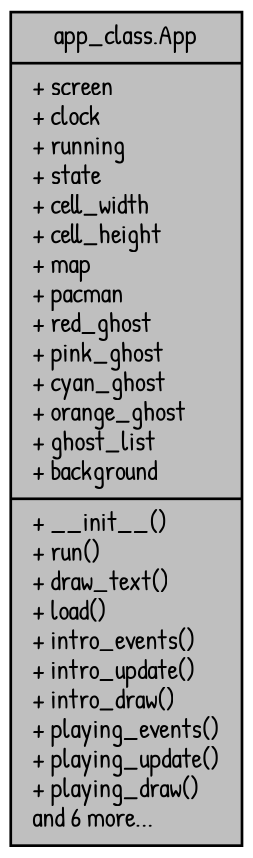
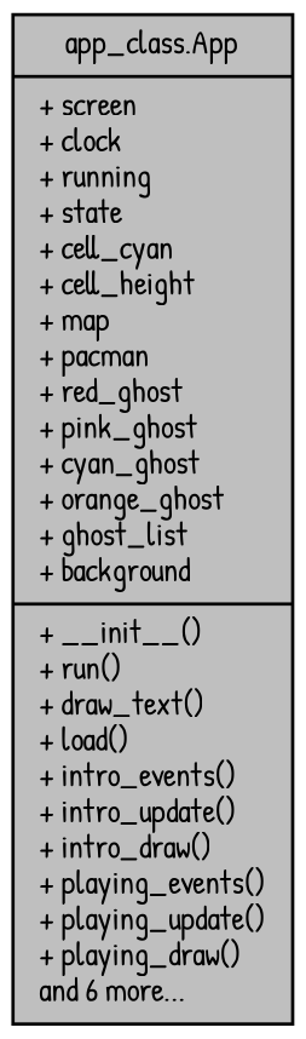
  digraph {
    fontname="Patrick Hand"
-   n1 [color=black fillcolor=grey75 fontcolor=black fontname="Patrick Hand" fontsize=10 height=0.2 label="{app_class.App\n|+ screen\l+ clock\l+ running\l+ state\l+ cell_width\l+ cell_height\l+ map\l+ pacman\l+ red_ghost\l+ pink_ghost\l+ cyan_ghost\l+ orange_ghost\l+ ghost_list\l+ background\l|+ __init__()\l+ run()\l+ draw_text()\l+ load()\l+ intro_events()\l+ intro_update()\l+ intro_draw()\l+ playing_events()\l+ playing_update()\l+ playing_draw()\land 6 more...\l}" shape=record style=filled width=0.4]
+   n1 [color=black fillcolor=grey75 fontcolor=black fontname="Patrick Hand" fontsize=10 height=0.2 label="{app_class.App\n|+ screen\l+ clock\l+ running\l+ state\l+ cell_cyan\l+ cell_height\l+ map\l+ pacman\l+ red_ghost\l+ pink_ghost\l+ cyan_ghost\l+ orange_ghost\l+ ghost_list\l+ background\l|+ __init__()\l+ run()\l+ draw_text()\l+ load()\l+ intro_events()\l+ intro_update()\l+ intro_draw()\l+ playing_events()\l+ playing_update()\l+ playing_draw()\land 6 more...\l}" shape=record style=filled width=0.4]
  }
